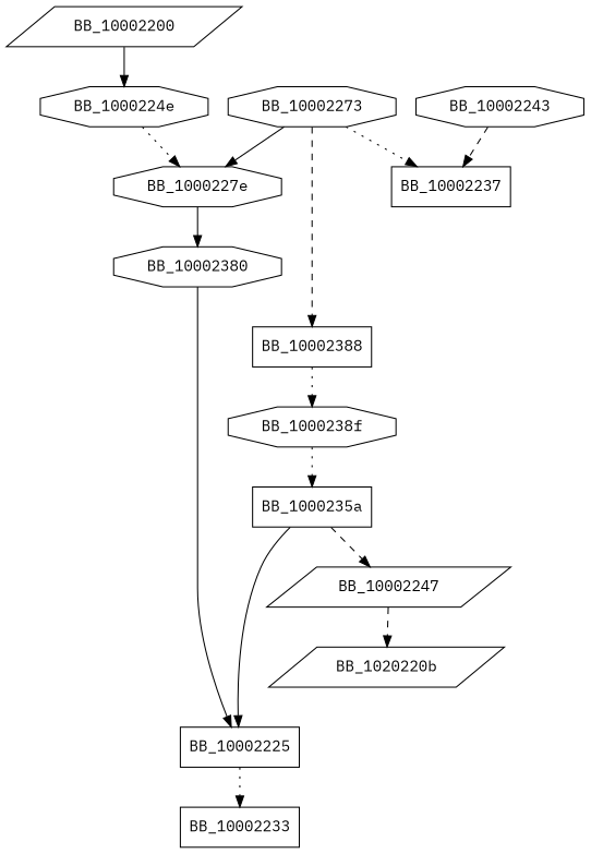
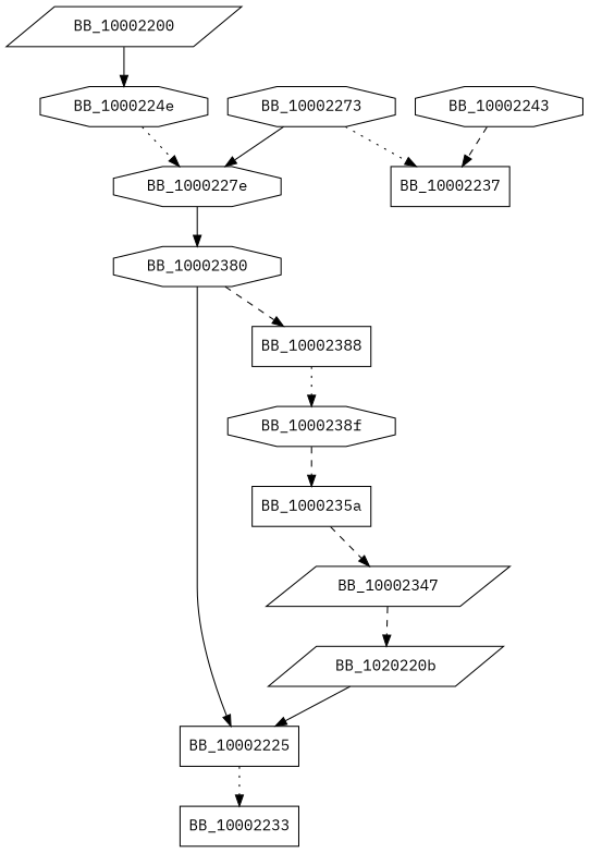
  digraph {
    fontname="IBM Plex Mono"
    node [fontname="IBM Plex Mono" shape=octagon]
    edge [fontname="IBM Plex Mono" style=solid]
    BB_10002200 [shape=parallelogram]
    BB_1000224e
    BB_1000227e
    BB_10002237 [shape=box]
    BB_10002273
    n6 [label=BB_1020220b shape=parallelogram]
    BB_10002225 [shape=box]
    BB_10002233 [shape=box]
    BB_10002243
-   BB_10002247 [shape=parallelogram]
+   BB_10002247 [shape=parallelogram label=BB_10002347]
    BB_10002380
    BB_10002388 [shape=box]
    BB_1000238f
    n14 [label=BB_1000235a shape=box]
    BB_10002200 -> BB_1000224e
    BB_1000224e -> BB_1000227e [style=dotted]
    BB_1000227e -> BB_10002380
    BB_10002273 -> BB_1000227e
    BB_10002273 -> BB_10002237 [style=dotted]
-   n14 -> BB_10002225
+   n6 -> BB_10002225
    BB_10002225 -> BB_10002233 [style=dotted]
    BB_10002243 -> BB_10002237 [style=dashed]
    BB_10002247 -> n6 [style=dashed]
    BB_10002380 -> BB_10002225
-   BB_10002273 -> BB_10002388 [style=dashed]
+   BB_10002380 -> BB_10002388 [style=dashed]
    BB_10002388 -> BB_1000238f [style=dotted]
-   BB_1000238f -> n14 [style=dotted]
+   BB_1000238f -> n14 [style=dashed]
    n14 -> BB_10002247 [style=dashed]
  }
